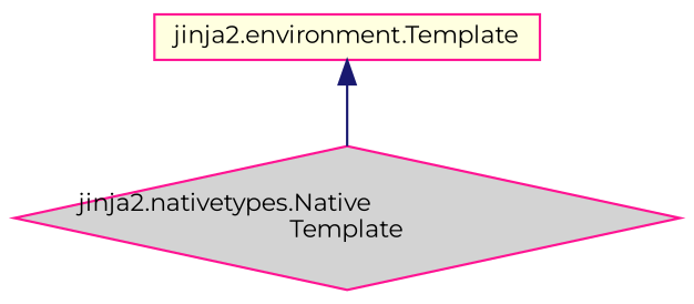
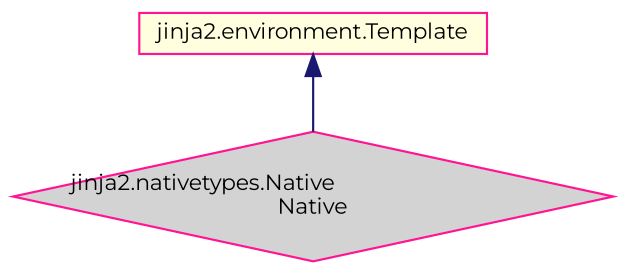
  digraph {
    fontname=Montserrat
    node [color=deeppink fontname=Montserrat fontsize=10 style=filled]
    n1 [fillcolor=lightyellow fontcolor=black height=0.2 label="jinja2.environment.Template" shape=box width=0.4]
-   n2 [fillcolor=lightgrey height=0.2 label="jinja2.nativetypes.Native\lTemplate" shape=diamond width=0.4]
+   n2 [fillcolor=lightgrey height=0.2 label="jinja2.nativetypes.Native\lNative" shape=diamond width=0.4]
    n1 -> n2 [color=midnightblue dir=back fontname=Montserrat fontsize=10 labelfontname=Helvetica labelfontsize=10 style=solid]
  }
